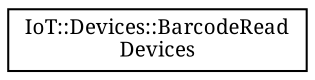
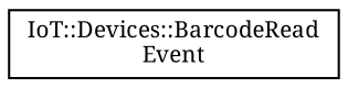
  digraph {
    rankdir=LR
    fontname="Noto Serif"
-   n1 [color=black fillcolor=white fontname="Noto Serif" fontsize=10 height=0.2 label="IoT::Devices::BarcodeRead\lDevices" shape=record style=filled width=0.4]
+   n1 [color=black fillcolor=white fontname="Noto Serif" fontsize=10 height=0.2 label="IoT::Devices::BarcodeRead\lEvent" shape=record style=filled width=0.4]
  }
